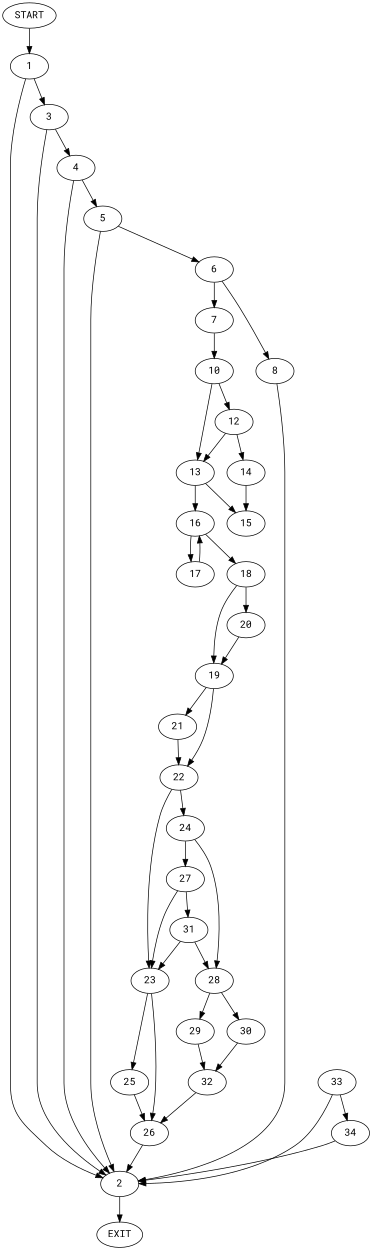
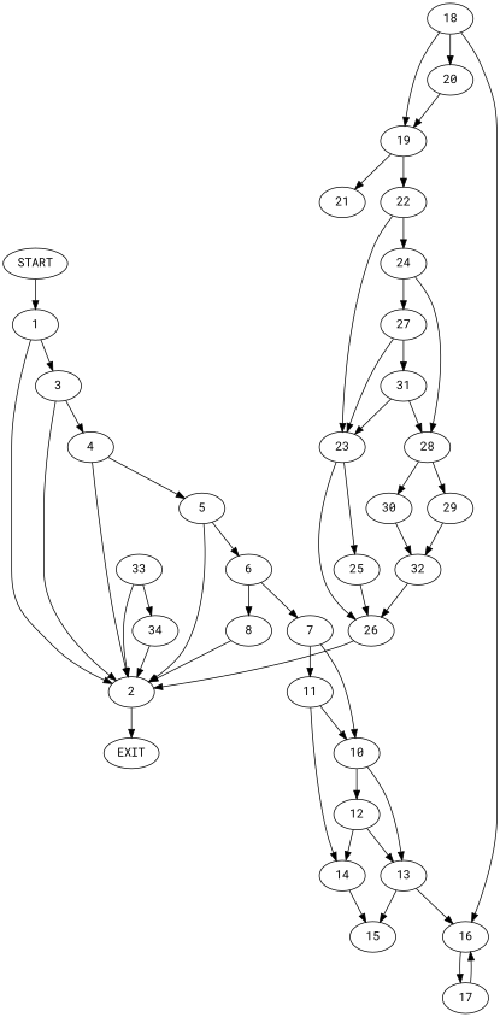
  digraph {
    fontname="Roboto Mono"
    node [fontname="Roboto Mono"]
    edge [fontname="Roboto Mono"]
    n1 [label=START]
    1
    2
    3
    n5 [label=EXIT]
    4
    5
    6
    7
    8
    10
+   11
    12
    13
    14
    33
    34
    15
    16
    17
    18
    19
    20
    21
    22
    23
    24
    25
    26
    27
    28
    31
    29
    30
    32
    n1 -> 1
    1 -> 2
    1 -> 3
    2 -> n5
    3 -> 2
    3 -> 4
    4 -> 2
    4 -> 5
    5 -> 2
    5 -> 6
    6 -> 7
    6 -> 8
    7 -> 10
+   7 -> 11
    8 -> 2
    10 -> 12
    10 -> 13
+   11 -> 10
+   11 -> 14
    12 -> 13
    12 -> 14
    13 -> 15
    13 -> 16
    14 -> 15
    33 -> 2
    33 -> 34
    34 -> 2
    16 -> 17
-   16 -> 18
+   18 -> 16
    17 -> 16
    18 -> 19
    18 -> 20
    19 -> 21
    19 -> 22
    20 -> 19
-   21 -> 22
    22 -> 23
    22 -> 24
    23 -> 25
    23 -> 26
    24 -> 27
    24 -> 28
    25 -> 26
    26 -> 2
    27 -> 23
    27 -> 31
    28 -> 29
    28 -> 30
    31 -> 23
    31 -> 28
    29 -> 32
    30 -> 32
    32 -> 26
  }
